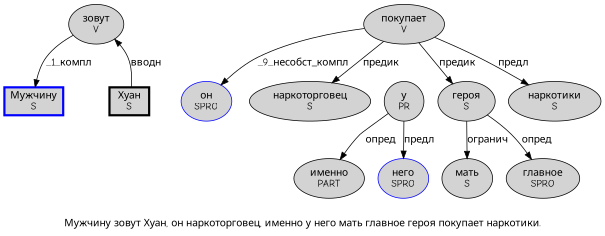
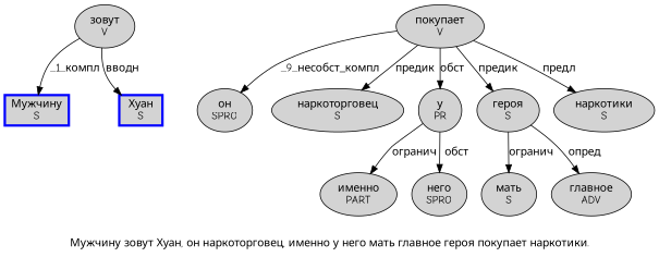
  digraph {
    fontname="Comic Neue"
    label="Мужчину зовут Хуан, он наркоторговец, именно у него мать главное героя покупает наркотики."
    node [fillcolor=lightgray fontname="Comic Neue" penwidth=1 shape=ellipse style=filled]
    edge [fontname="Comic Neue"]
    n1 [color=blue label="Мужчину\nS" penwidth=3 shape=box]
    n2 [label="зовут\nV"]
-   n3 [color=black label="Хуан\nS" penwidth=3 shape=box]
+   n3 [color=blue label="Хуан\nS" penwidth=3 shape=box]
    n4 [label="покупает\nV"]
-   n5 [label="он\nSPRO" color=blue]
+   n5 [label="он\nSPRO"]
    n6 [label="наркоторговец\nS"]
    n7 [label="у\nPR"]
    n8 [label="героя\nS"]
    n9 [label="наркотики\nS"]
    n10 [label="именно\nPART"]
-   n11 [label="него\nSPRO" color=blue]
+   n11 [label="него\nSPRO"]
    n12 [label="мать\nS"]
-   n13 [label="главное\nSPRO"]
+   n13 [label="главное\nADV"]
    n2 -> n1 [label="_1_компл"]
-   n3 -> n2 [label="вводн"]
+   n2 -> n3 [label="вводн"]
    n4 -> n5 [label="_9_несобст_компл"]
    n4 -> n6 [label="предик"]
+   n4 -> n7 [label="обст"]
    n4 -> n8 [label="предик"]
    n4 -> n9 [label="предл"]
-   n7 -> n10 [label="опред"]
-   n7 -> n11 [label="предл"]
+   n7 -> n10 [label="огранич"]
+   n7 -> n11 [label="обст"]
    n8 -> n12 [label="огранич"]
    n8 -> n13 [label="опред"]
  }
